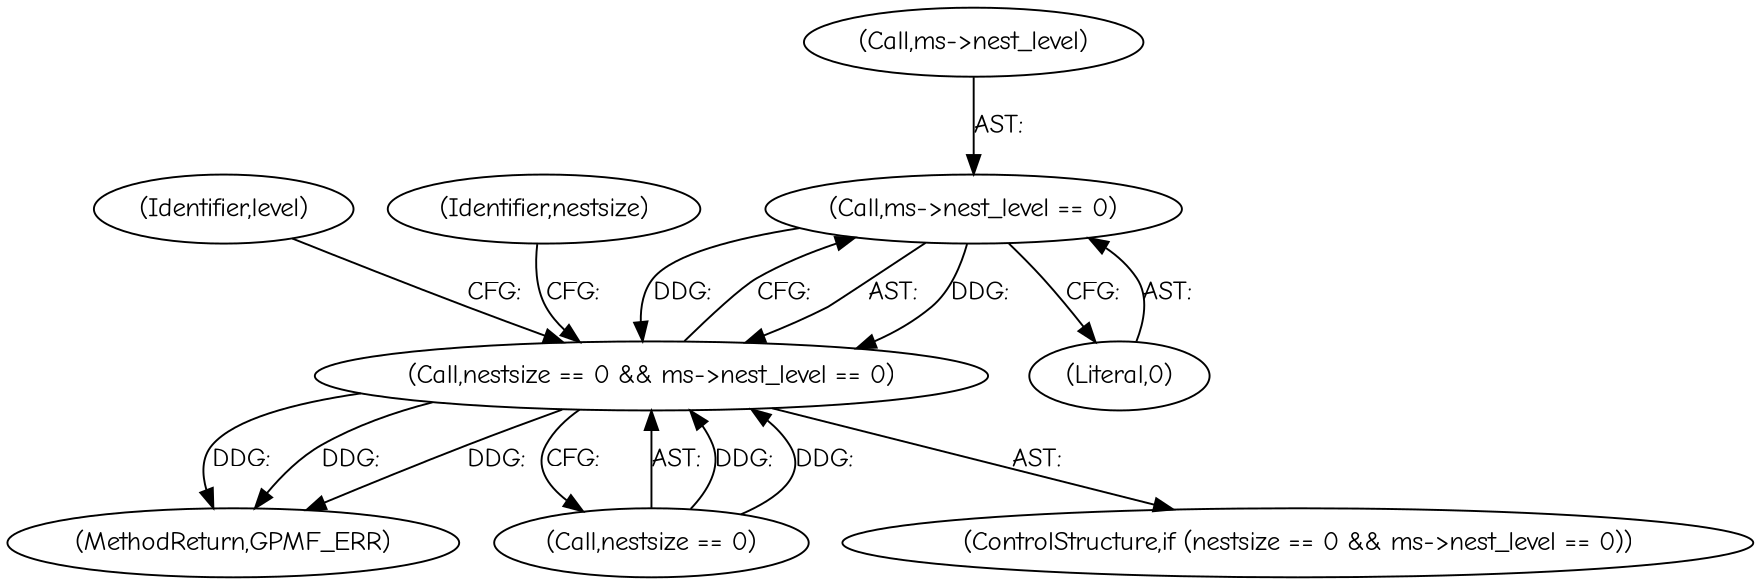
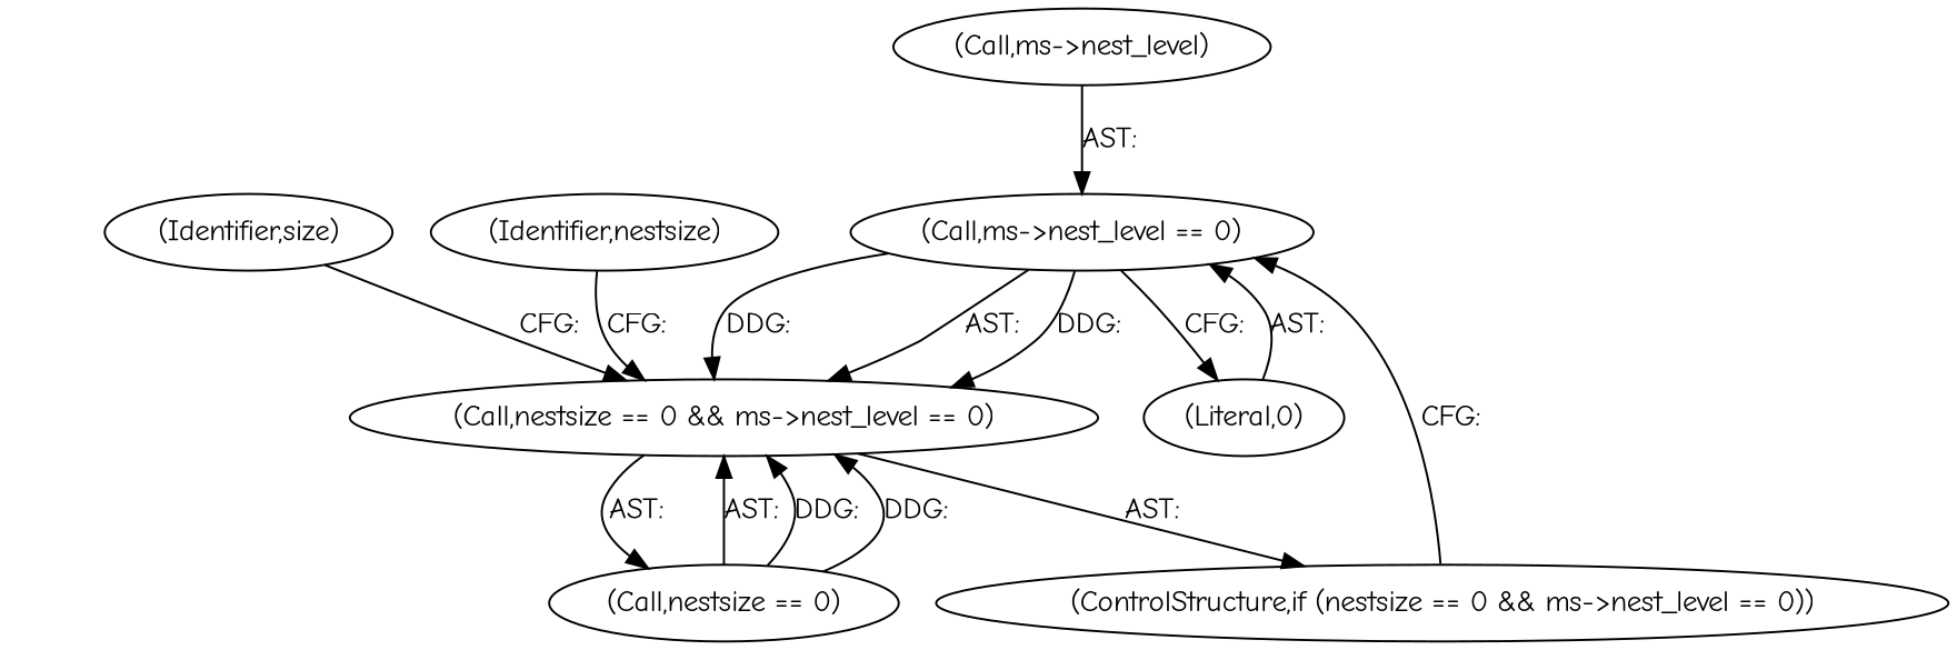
  digraph {
    fontname="Comic Neue"
    node [fontname="Comic Neue"]
    edge [fontname="Comic Neue"]
    n1 [label="(Call,ms->nest_level == 0)"]
    n2 [label="(Call,nestsize == 0 && ms->nest_level == 0)"]
    n3 [label="(Literal,0)"]
-   n4 [label="(MethodReturn,GPMF_ERR)"]
    n5 [label="(ControlStructure,if (nestsize == 0 && ms->nest_level == 0))"]
    n6 [label="(Call,nestsize == 0)"]
    n7 [label="(Call,ms->nest_level)"]
-   n8 [label="(Identifier,level)"]
+   n8 [label="(Identifier,size)"]
    n9 [label="(Identifier,nestsize)"]
    n1 -> n2 [label="AST: "]
    n1 -> n2 [label="DDG: "]
    n1 -> n2 [label="DDG: "]
    n1 -> n3 [label="CFG: "]
-   n2 -> n1 [label="CFG: "]
-   n2 -> n4 [label="DDG: "]
-   n2 -> n4 [label="DDG: "]
-   n2 -> n4 [label="DDG: "]
+   n5 -> n1 [label="CFG: "]
    n2 -> n5 [label="AST: "]
-   n2 -> n6 [label="CFG: "]
+   n2 -> n6 [label="AST: "]
    n3 -> n1 [label="AST: "]
    n6 -> n2 [label="AST: "]
    n6 -> n2 [label="DDG: "]
    n6 -> n2 [label="DDG: "]
    n7 -> n1 [label="AST: "]
    n8 -> n2 [label="CFG: "]
    n9 -> n2 [label="CFG: "]
  }
